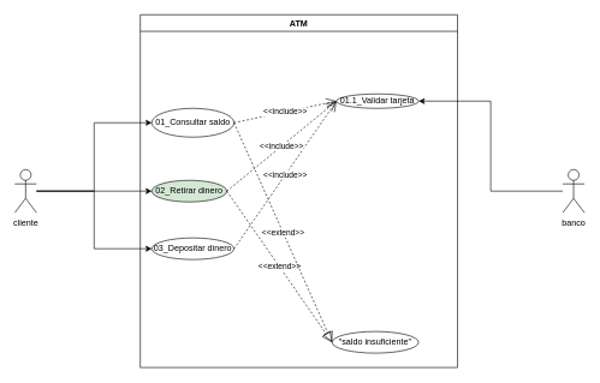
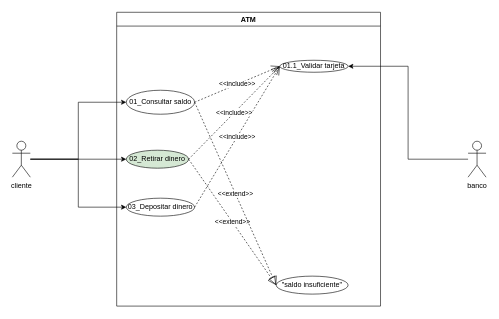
  <mxCell id="0" />
  <mxCell id="1" parent="0" />
  <mxCell id="2" style="edgeStyle=orthogonalEdgeStyle;rounded=0;orthogonalLoop=1;jettySize=auto;html=1;entryX=0;entryY=0.5;entryDx=0;entryDy=0;" edge="1" parent="1" source="5" target="9"><mxGeometry relative="1" as="geometry" /></mxCell>
  <mxCell id="3" style="edgeStyle=orthogonalEdgeStyle;rounded=0;orthogonalLoop=1;jettySize=auto;html=1;entryX=0;entryY=0.5;entryDx=0;entryDy=0;" edge="1" parent="1" source="5" target="10"><mxGeometry relative="1" as="geometry" /></mxCell>
  <mxCell id="4" style="edgeStyle=orthogonalEdgeStyle;rounded=0;orthogonalLoop=1;jettySize=auto;html=1;entryX=0;entryY=0.5;entryDx=0;entryDy=0;" edge="1" parent="1" source="5" target="11"><mxGeometry relative="1" as="geometry" /></mxCell>
  <mxCell id="5" value="cliente" style="shape=umlActor;verticalLabelPosition=bottom;verticalAlign=top;html=1;" vertex="1" parent="1"><mxGeometry x="20" y="235" width="30" height="60" as="geometry" /></mxCell>
  <mxCell id="6" style="edgeStyle=orthogonalEdgeStyle;rounded=0;orthogonalLoop=1;jettySize=auto;html=1;entryX=1;entryY=0.5;entryDx=0;entryDy=0;" edge="1" parent="1" source="7" target="12"><mxGeometry relative="1" as="geometry" /></mxCell>
  <mxCell id="7" value="banco" style="shape=umlActor;verticalLabelPosition=bottom;verticalAlign=top;html=1;" vertex="1" parent="1"><mxGeometry x="780" y="235" width="30" height="60" as="geometry" /></mxCell>
  <mxCell id="8" value="ATM" style="swimlane;whiteSpace=wrap;html=1;" vertex="1" parent="1"><mxGeometry x="194" y="20" width="440" height="490" as="geometry" /></mxCell>
  <mxCell id="9" value="01_Consultar saldo" style="ellipse;whiteSpace=wrap;html=1;" vertex="1" parent="8"><mxGeometry x="16" y="130" width="114" height="40" as="geometry" /></mxCell>
  <mxCell id="10" value="02_Retirar dinero" style="ellipse;whiteSpace=wrap;html=1;fillColor=#d5e8d4;" vertex="1" parent="8"><mxGeometry x="16" y="230" width="104" height="30" as="geometry" /></mxCell>
  <mxCell id="11" value="03_Depositar dinero" style="ellipse;whiteSpace=wrap;html=1;" vertex="1" parent="8"><mxGeometry x="16" y="310" width="114" height="30" as="geometry" /></mxCell>
- <mxCell id="12" value="01.1_Validar tarjeta" style="ellipse;whiteSpace=wrap;html=1;" vertex="1" parent="8"><mxGeometry x="272" y="110" width="114" height="20" as="geometry" /></mxCell>
+ <mxCell id="12" value="01.1_Validar tarjeta" style="ellipse;whiteSpace=wrap;html=1;" vertex="1" parent="8"><mxGeometry x="272" y="80" width="114" height="20" as="geometry" /></mxCell>
  <mxCell id="13" value="&amp;lt;&amp;lt;include&amp;gt;&amp;gt;" style="endArrow=open;endSize=12;dashed=1;html=1;rounded=0;curved=0;entryX=0;entryY=0.5;entryDx=0;entryDy=0;exitX=1;exitY=0.5;exitDx=0;exitDy=0;" edge="1" parent="8" source="11" target="12"><mxGeometry width="160" relative="1" as="geometry"><mxPoint x="-134" y="570" as="sourcePoint" /><mxPoint x="26" y="570" as="targetPoint" /></mxGeometry></mxCell>
  <mxCell id="14" value="&amp;lt;&amp;lt;include&amp;gt;&amp;gt;" style="endArrow=open;endSize=12;dashed=1;html=1;rounded=0;curved=0;exitX=1;exitY=0.5;exitDx=0;exitDy=0;entryX=0;entryY=0.5;entryDx=0;entryDy=0;" edge="1" parent="8" source="10" target="12"><mxGeometry width="160" relative="1" as="geometry"><mxPoint x="46" y="570" as="sourcePoint" /><mxPoint x="236" y="430" as="targetPoint" /></mxGeometry></mxCell>
  <mxCell id="15" value="&amp;lt;&amp;lt;include&amp;gt;&amp;gt;" style="endArrow=open;endSize=12;dashed=1;html=1;rounded=0;curved=0;exitX=1;exitY=0.5;exitDx=0;exitDy=0;entryX=0;entryY=0.5;entryDx=0;entryDy=0;" edge="1" parent="8" source="9" target="12"><mxGeometry width="160" relative="1" as="geometry"><mxPoint x="-184" y="390" as="sourcePoint" /><mxPoint x="216" y="240" as="targetPoint" /></mxGeometry></mxCell>
  <mxCell id="16" value="&quot;saldo insuficiente&quot;" style="ellipse;whiteSpace=wrap;html=1;" vertex="1" parent="8"><mxGeometry x="266" y="440" width="120" height="30" as="geometry" /></mxCell>
  <mxCell id="17" value="&amp;lt;&amp;lt;extend&amp;gt;&amp;gt;" style="endArrow=block;dashed=1;endFill=0;endSize=12;html=1;rounded=0;entryX=0;entryY=0.5;entryDx=0;entryDy=0;exitX=1;exitY=0.5;exitDx=0;exitDy=0;" edge="1" parent="8" source="10" target="16"><mxGeometry width="160" relative="1" as="geometry"><mxPoint x="46" y="540" as="sourcePoint" /><mxPoint x="206" y="540" as="targetPoint" /></mxGeometry></mxCell>
  <mxCell id="18" value="&amp;lt;&amp;lt;extend&amp;gt;&amp;gt;" style="endArrow=block;dashed=1;endFill=0;endSize=12;html=1;rounded=0;entryX=0;entryY=0.5;entryDx=0;entryDy=0;exitX=1;exitY=0.5;exitDx=0;exitDy=0;" edge="1" parent="8" source="9" target="16"><mxGeometry width="160" relative="1" as="geometry"><mxPoint x="36" y="530" as="sourcePoint" /><mxPoint x="196" y="530" as="targetPoint" /></mxGeometry></mxCell>
